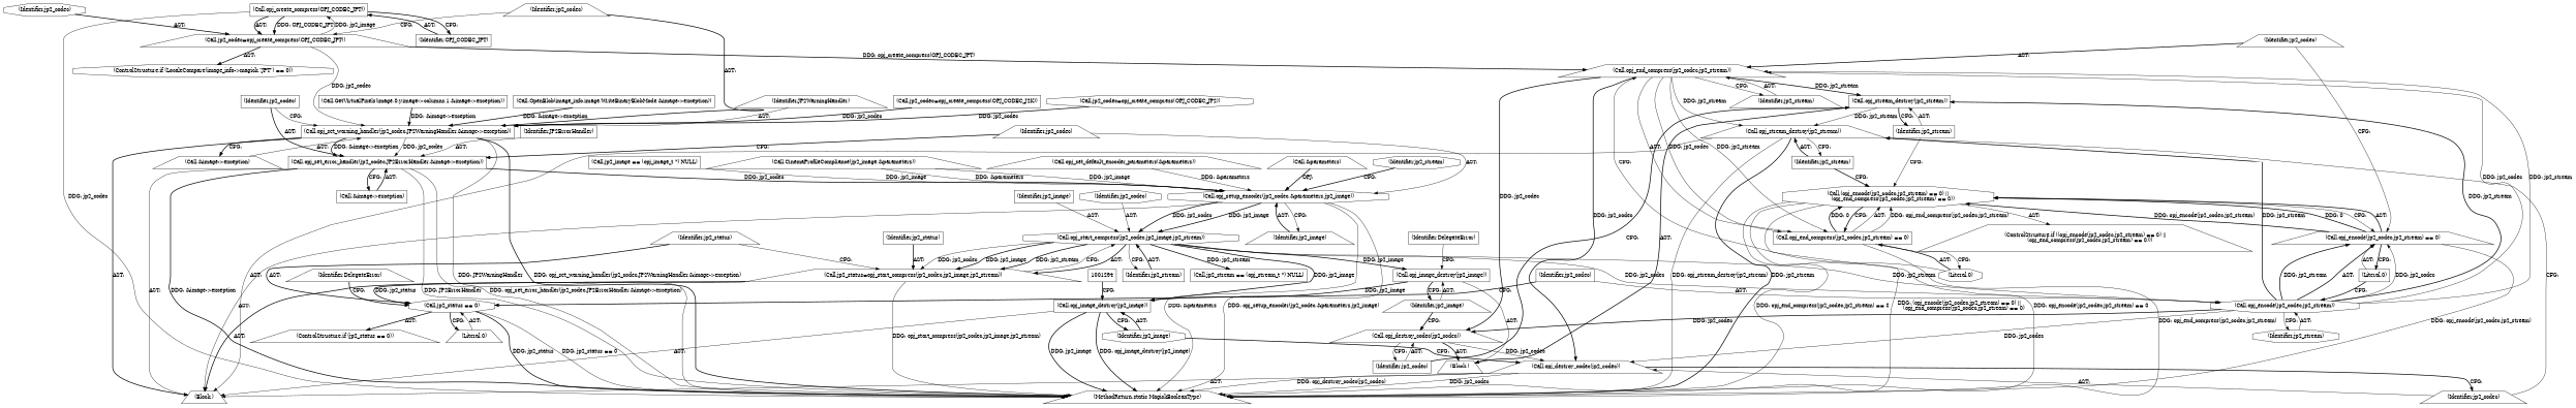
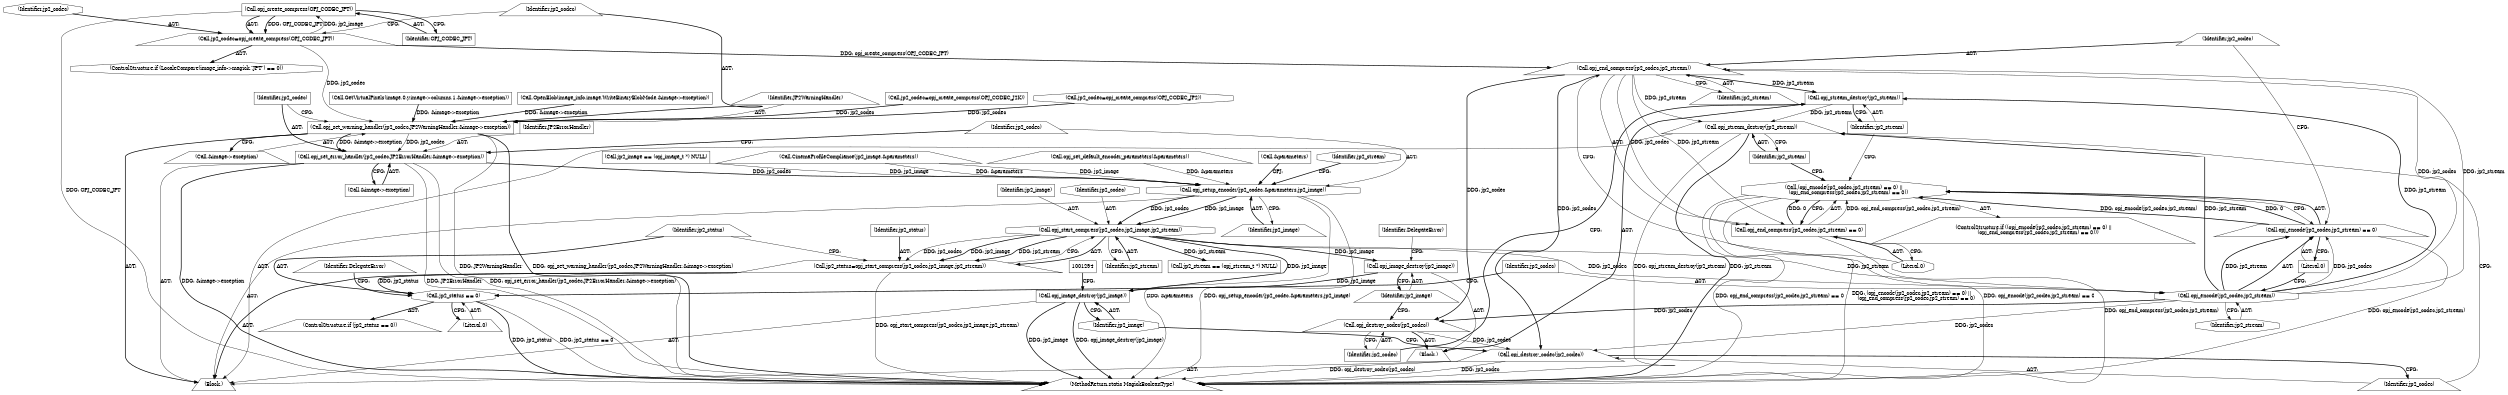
  digraph {
    node [shape=trapezium]
    edge [style=bold]
    n1 [label="(Call,opj_create_compress(OPJ_CODEC_JPT))" shape=box]
    n2 [label="(Call,jp2_codec=opj_create_compress(OPJ_CODEC_JPT))"]
    n3 [label="(MethodReturn,static MagickBooleanType)"]
    n4 [label="(Identifier,OPJ_CODEC_JPT)" shape=box]
    n5 [label="(Call,opj_set_warning_handler(jp2_codec,JP2WarningHandler,&image->exception))" shape=box]
    n6 [label="(ControlStructure,if (LocaleCompare(image_info->magick,\"JPT\") == 0))" shape=octagon]
    n7 [label="(Call,opj_end_compress(jp2_codec,jp2_stream))"]
    n8 [label="(Call,opj_set_error_handler(jp2_codec,JP2ErrorHandler,&image->exception))" shape=box]
    n9 [label="(Block,)"]
    n10 [label="(Call,&image->exception)"]
    n11 [label="(Call,opj_setup_encoder(jp2_codec,&parameters,jp2_image))" shape=octagon]
    n12 [label="(Call,&image->exception)" shape=box]
    n13 [label="(Call,opj_start_compress(jp2_codec,jp2_image,jp2_stream))" shape=octagon]
    n14 [label="(Identifier,jp2_image)"]
    n15 [label="(Call,jp2_status=opj_start_compress(jp2_codec,jp2_image,jp2_stream))"]
    n16 [label="(Call,opj_encode(jp2_codec,jp2_stream))" shape=octagon]
    n17 [label="(Call,opj_image_destroy(jp2_image))" shape=box]
    n18 [label="(Call,opj_image_destroy(jp2_image))" shape=box]
    n19 [label="(Identifier,jp2_stream)" shape=box]
    n20 [label="(Call,jp2_stream == (opj_stream_t *) NULL)" shape=box]
    n21 [label="(Call,jp2_status == 0)" shape=octagon]
    n22 [label="(Call,opj_encode(jp2_codec,jp2_stream) == 0)"]
    n23 [label="(Call,opj_stream_destroy(jp2_stream))" shape=box]
    n24 [label="(Call,opj_stream_destroy(jp2_stream))"]
    n25 [label="(Call,opj_destroy_codec(jp2_codec))"]
    n26 [label="(Call,opj_destroy_codec(jp2_codec))"]
    n27 [label="(Identifier,jp2_stream)" shape=octagon]
    n28 [label="(Block,)"]
    n29 [label="(Identifier,jp2_image)"]
    n30 [label="(Identifier,jp2_image)" shape=octagon]
    n31 [label="(ControlStructure,if (jp2_status == 0))"]
    n32 [label="(Literal,0)"]
    n33 [label="(Call,(opj_encode(jp2_codec,jp2_stream) == 0) ||\n      (opj_end_compress(jp2_codec,jp2_stream) == 0))" shape=octagon]
    n34 [label="(Literal,0)" shape=box]
    n35 [label="(Call,opj_end_compress(jp2_codec,jp2_stream) == 0)" shape=box]
    n36 [label="(Identifier,jp2_stream)"]
    n37 [label="(Identifier,jp2_stream)" shape=box]
    n38 [label="(Identifier,jp2_stream)" shape=box]
    n39 [label="(Identifier,jp2_codec)" shape=box]
    n40 [label="(Identifier,jp2_codec)"]
    n41 [label="(ControlStructure,if ((opj_encode(jp2_codec,jp2_stream) == 0) ||\n      (opj_end_compress(jp2_codec,jp2_stream) == 0)))"]
    n42 [label="(Literal,0)" shape=octagon]
    n43 [label="(Identifier,jp2_codec)"]
    n44 [label="(Call,opj_set_default_encoder_parameters(&parameters))"]
    n45 [label="(Identifier,JP2WarningHandler)"]
    n46 [label="(Call,jp2_codec=opj_create_compress(OPJ_CODEC_J2K))" shape=box]
    n47 [label="(Identifier,jp2_codec)"]
    n48 [label="(Identifier,jp2_image)" shape=box]
    n49 [label="(Identifier,jp2_codec)" shape=octagon]
    n50 [label="(Identifier,jp2_codec)" shape=octagon]
-   n51 [label="(Call,&parameters)"]
+   n51 [label="(Call,&parameters)" shape=box]
    n52 [label="(Identifier,DelegateError)"]
    n53 [label="(Call,jp2_codec=opj_create_compress(OPJ_CODEC_JP2))" shape=octagon]
    n54 [label="(Identifier,jp2_stream)" shape=octagon]
    n55 [label="(Identifier,JP2ErrorHandler)" shape=box]
    n56 [label="(Call,GetVirtualPixels(image,0,y,image->columns,1,&image->exception))" shape=box]
    n57 [label="(Call,jp2_image == (opj_image_t *) NULL)" shape=box]
    n58 [label="(Call,OpenBlob(image_info,image,WriteBinaryBlobMode,&image->exception))" shape=box]
    n59 [label="(Identifier,DelegateError)" shape=box]
    n60 [label="(Call,CinemaProfileCompliance(jp2_image,&parameters))"]
    n61 [label="(Identifier,jp2_status)" shape=box]
    n62 [label="(Identifier,jp2_codec)" shape=box]
    n63 [label="(Identifier,jp2_codec)"]
    n64 [label="(Identifier,jp2_codec)" shape=box]
    n65 [label="(Identifier,jp2_status)"]
    1001294 [shape=box]
    n1 -> n2 [label="AST: "]
    n1 -> n2 [label="DDG: OPJ_CODEC_JPT"]
-   n1 -> n3 [label="DDG: jp2_codec" style=solid]
+   n1 -> n3 [label="DDG: OPJ_CODEC_JPT" style=solid]
    n1 -> n4 [label="CFG: "]
    n2 -> n1 [label="DDG: jp2_image" style=solid]
    n2 -> n5 [label="DDG: jp2_codec" style=solid]
    n2 -> n6 [label="AST: "]
    n2 -> n7 [label="DDG: opj_create_compress(OPJ_CODEC_JPT)"]
    n4 -> n1 [label="AST: "]
    n5 -> n3 [label="DDG: JP2WarningHandler" style=solid]
    n5 -> n3 [label="DDG: opj_set_warning_handler(jp2_codec,JP2WarningHandler,&image->exception)"]
    n5 -> n8 [label="DDG: jp2_codec" style=solid]
    n5 -> n8 [label="DDG: &image->exception"]
    n5 -> n9 [label="AST: "]
    n5 -> n10 [label="CFG: "]
    n7 -> n23 [label="DDG: jp2_stream"]
    n7 -> n24 [label="DDG: jp2_stream" style=solid]
    n7 -> n25 [label="DDG: jp2_codec"]
    n7 -> n26 [label="DDG: jp2_codec"]
    n7 -> n35 [label="AST: " style=solid]
    n7 -> n35 [label="DDG: jp2_codec" style=solid]
    n7 -> n35 [label="DDG: jp2_stream" style=solid]
    n7 -> n36 [label="CFG: " style=solid]
    n8 -> n3 [label="DDG: &image->exception"]
    n8 -> n3 [label="DDG: JP2ErrorHandler" style=solid]
    n8 -> n3 [label="DDG: opj_set_error_handler(jp2_codec,JP2ErrorHandler,&image->exception)" style=solid]
    n8 -> n9 [label="AST: " style=solid]
    n8 -> n11 [label="DDG: jp2_codec"]
    n8 -> n12 [label="CFG: "]
    n10 -> n5 [label="AST: " style=solid]
    n11 -> n3 [label="DDG: &parameters" style=solid]
    n11 -> n3 [label="DDG: opj_setup_encoder(jp2_codec,&parameters,jp2_image)" style=solid]
    n11 -> n9 [label="AST: " style=solid]
    n11 -> n13 [label="DDG: jp2_codec"]
    n11 -> n13 [label="DDG: jp2_image"]
    n11 -> n14 [label="CFG: " style=solid]
    n12 -> n8 [label="AST: "]
    n13 -> n15 [label="AST: "]
    n13 -> n15 [label="DDG: jp2_codec" style=solid]
    n13 -> n15 [label="DDG: jp2_image"]
    n13 -> n15 [label="DDG: jp2_stream"]
    n13 -> n16 [label="DDG: jp2_codec" style=solid]
    n13 -> n16 [label="DDG: jp2_stream" style=solid]
    n13 -> n17 [label="DDG: jp2_image"]
    n13 -> n18 [label="DDG: jp2_image"]
    n13 -> n19 [label="CFG: " style=solid]
    n13 -> n20 [label="DDG: jp2_stream"]
    n14 -> n11 [label="AST: "]
    n15 -> n3 [label="DDG: opj_start_compress(jp2_codec,jp2_image,jp2_stream)" style=solid]
    n15 -> n9 [label="AST: "]
    n15 -> n13 [label="CFG: " style=solid]
    n15 -> n21 [label="DDG: jp2_status"]
    n16 -> n7 [label="DDG: jp2_codec" style=solid]
    n16 -> n7 [label="DDG: jp2_stream" style=solid]
    n16 -> n22 [label="AST: "]
    n16 -> n22 [label="DDG: jp2_codec" style=solid]
    n16 -> n22 [label="DDG: jp2_stream"]
    n16 -> n23 [label="DDG: jp2_stream"]
    n16 -> n24 [label="DDG: jp2_stream"]
    n16 -> n25 [label="DDG: jp2_codec"]
    n16 -> n26 [label="DDG: jp2_codec" style=solid]
    n16 -> n27 [label="CFG: " style=solid]
    n17 -> n18 [label="DDG: jp2_image"]
    n17 -> n28 [label="AST: " style=solid]
    n17 -> n29 [label="CFG: "]
    n18 -> n3 [label="DDG: jp2_image"]
    n18 -> n3 [label="DDG: opj_image_destroy(jp2_image)"]
    n18 -> n9 [label="AST: " style=solid]
    n18 -> n30 [label="CFG: "]
    n19 -> n13 [label="AST: "]
    n21 -> n3 [label="DDG: jp2_status"]
    n21 -> n3 [label="DDG: jp2_status == 0" style=solid]
    n21 -> n31 [label="AST: "]
    n21 -> n32 [label="CFG: "]
    n22 -> n3 [label="DDG: opj_encode(jp2_codec,jp2_stream)" style=solid]
    n22 -> n33 [label="AST: "]
    n22 -> n33 [label="DDG: opj_encode(jp2_codec,jp2_stream)"]
    n22 -> n33 [label="DDG: 0"]
    n22 -> n34 [label="CFG: "]
    n23 -> n24 [label="DDG: jp2_stream" style=solid]
    n23 -> n28 [label="AST: "]
    n23 -> n37 [label="CFG: "]
    n24 -> n3 [label="DDG: jp2_stream"]
    n24 -> n3 [label="DDG: opj_stream_destroy(jp2_stream)" style=solid]
    n24 -> n9 [label="AST: " style=solid]
    n24 -> n38 [label="CFG: " style=solid]
    n25 -> n26 [label="DDG: jp2_codec" style=solid]
    n25 -> n28 [label="AST: "]
    n25 -> n39 [label="CFG: " style=solid]
    n26 -> n3 [label="DDG: jp2_codec" style=solid]
    n26 -> n3 [label="DDG: opj_destroy_codec(jp2_codec)" style=solid]
    n26 -> n9 [label="AST: " style=solid]
    n26 -> n40 [label="CFG: "]
    n27 -> n16 [label="AST: " style=solid]
    n29 -> n17 [label="AST: " style=solid]
    n29 -> n25 [label="CFG: "]
    n30 -> n18 [label="AST: "]
    n30 -> n26 [label="CFG: "]
    n32 -> n21 [label="AST: " style=solid]
    n33 -> n3 [label="DDG: (opj_encode(jp2_codec,jp2_stream) == 0) ||\n      (opj_end_compress(jp2_codec,jp2_stream) == 0)" style=solid]
    n33 -> n3 [label="DDG: opj_encode(jp2_codec,jp2_stream) == 0" style=solid]
    n33 -> n3 [label="DDG: opj_end_compress(jp2_codec,jp2_stream) == 0" style=solid]
    n33 -> n22 [label="CFG: " style=solid]
    n33 -> n35 [label="CFG: "]
    n33 -> n41 [label="AST: " style=solid]
    n34 -> n16 [label="CFG: "]
    n34 -> n22 [label="AST: " style=solid]
    n35 -> n3 [label="DDG: opj_end_compress(jp2_codec,jp2_stream)" style=solid]
    n35 -> n33 [label="AST: " style=solid]
    n35 -> n33 [label="DDG: opj_end_compress(jp2_codec,jp2_stream)" style=solid]
    n35 -> n33 [label="DDG: 0"]
    n35 -> n42 [label="CFG: " style=solid]
    n36 -> n7 [label="AST: " style=solid]
    n37 -> n23 [label="AST: " style=solid]
    n37 -> n33 [label="CFG: " style=solid]
    n38 -> n24 [label="AST: "]
    n38 -> n33 [label="CFG: "]
    n39 -> n23 [label="CFG: "]
    n39 -> n25 [label="AST: " style=solid]
    n40 -> n24 [label="CFG: " style=solid]
    n40 -> n26 [label="AST: " style=solid]
    n42 -> n7 [label="CFG: " style=solid]
    n42 -> n35 [label="AST: "]
    n43 -> n7 [label="AST: "]
    n43 -> n22 [label="CFG: " style=solid]
    n44 -> n11 [label="DDG: &parameters" style=solid]
    n45 -> n5 [label="AST: " style=solid]
    n46 -> n5 [label="DDG: jp2_codec"]
    n47 -> n8 [label="CFG: "]
    n47 -> n11 [label="AST: " style=solid]
    n48 -> n13 [label="AST: " style=solid]
    n49 -> n13 [label="AST: " style=solid]
    n50 -> n2 [label="AST: "]
    n51 -> n11 [label="OPJ: "]
    n52 -> n21 [label="CFG: "]
    n53 -> n5 [label="DDG: jp2_codec"]
    n54 -> n11 [label="CFG: "]
    n55 -> n8 [label="AST: " style=solid]
    n56 -> n5 [label="DDG: &image->exception"]
    n57 -> n11 [label="DDG: jp2_image" style=solid]
    n58 -> n5 [label="DDG: &image->exception"]
    n59 -> n17 [label="CFG: " style=solid]
    n60 -> n11 [label="DDG: &parameters" style=solid]
    n60 -> n11 [label="DDG: jp2_image" style=solid]
    n61 -> n15 [label="AST: "]
    n62 -> n5 [label="CFG: " style=solid]
    n62 -> n8 [label="AST: "]
    n63 -> n2 [label="CFG: " style=solid]
    n63 -> n5 [label="AST: "]
    n64 -> n16 [label="AST: " style=solid]
    n64 -> n21 [label="CFG: "]
    n65 -> n15 [label="CFG: " style=solid]
    n65 -> n21 [label="AST: "]
    1001294 -> n18 [label="CFG: "]
  }
